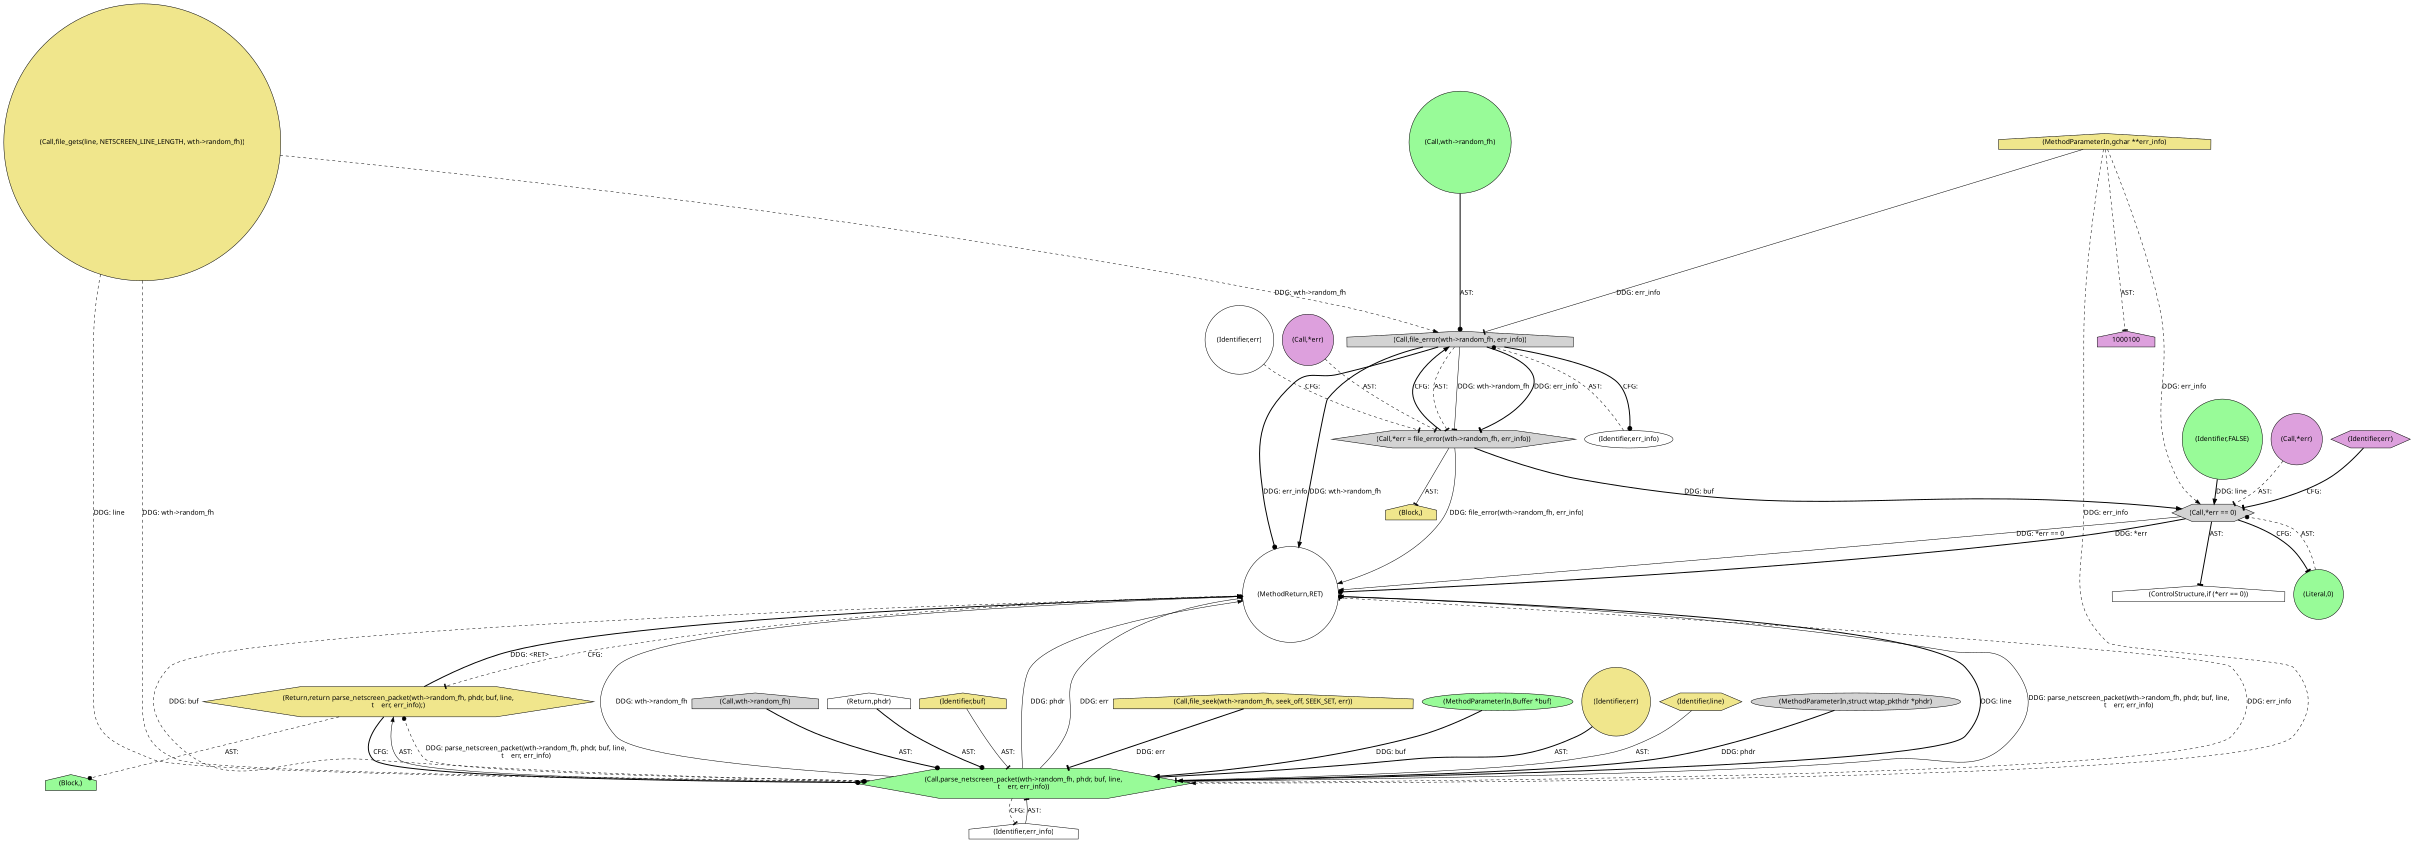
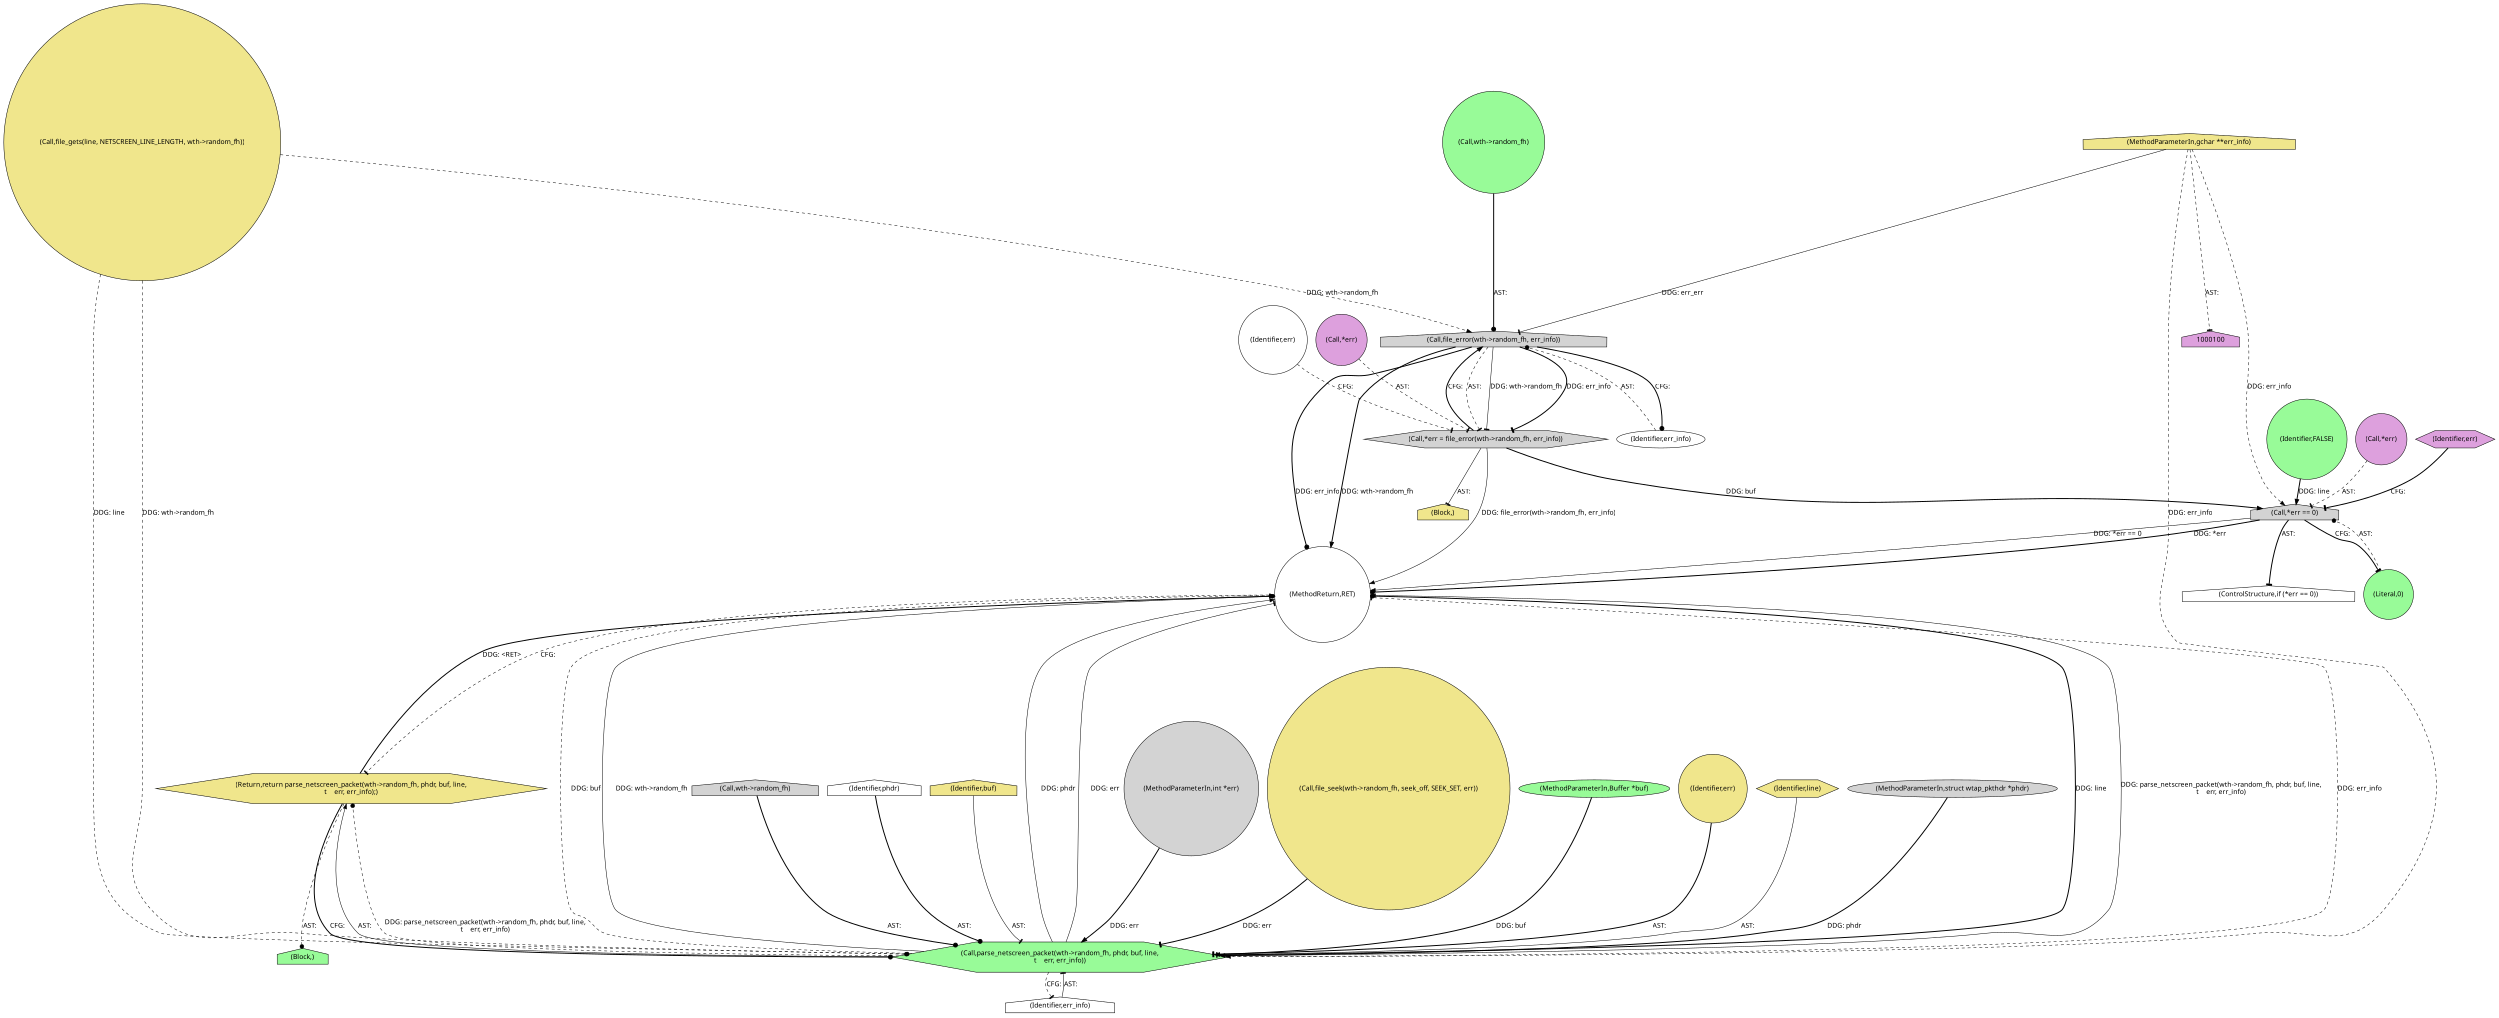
  digraph {
    fontname="Noto Sans"
    node [fillcolor=khaki fontname="Noto Sans" shape=house style=filled]
    edge [arrowhead=tee fontname="Noto Sans" style=bold]
    n1 [label="(MethodParameterIn,gchar **err_info)"]
    n2 [fillcolor=lightgrey label="(Call,file_error(wth->random_fh, err_info))"]
    n3 [fillcolor=palegreen label="(Call,parse_netscreen_packet(wth->random_fh, phdr, buf, line,\n\t    err, err_info))" shape=hexagon]
    1000100 [fillcolor=plum]
-   n5 [fillcolor=lightgrey label="(Call,*err == 0)" shape=hexagon]
+   n5 [fillcolor=lightgrey label="(Call,*err == 0)"]
    n6 [fillcolor=white label="(MethodReturn,RET)" shape=circle]
    n7 [fillcolor=lightgrey label="(Call,*err = file_error(wth->random_fh, err_info))" shape=hexagon]
    n8 [fillcolor=white label="(Identifier,err_info)" shape=ellipse]
    n9 [label="(Return,return parse_netscreen_packet(wth->random_fh, phdr, buf, line,\n\t    err, err_info);)" shape=hexagon]
    n10 [fillcolor=white label="(Identifier,err_info)"]
    n11 [label="(Block,)"]
    n12 [fillcolor=white label="(ControlStructure,if (*err == 0))"]
    n13 [fillcolor=palegreen label="(Literal,0)" shape=circle]
    n14 [fillcolor=palegreen label="(Block,)"]
    n15 [fillcolor=lightgrey label="(Call,wth->random_fh)"]
-   n16 [fillcolor=white label="(Return,phdr)"]
+   n16 [fillcolor=white label="(Identifier,phdr)"]
    n17 [fillcolor=white label="(Identifier,err)" shape=circle]
    n18 [label="(Identifier,buf)"]
    n19 [label="(Call,file_gets(line, NETSCREEN_LINE_LENGTH, wth->random_fh))" shape=circle]
+   n20 [fillcolor=lightgrey label="(MethodParameterIn,int *err)" shape=circle]
    n21 [fillcolor=palegreen label="(Identifier,FALSE)" shape=circle]
    n22 [fillcolor=palegreen label="(Call,wth->random_fh)" shape=circle]
    n23 [fillcolor=plum label="(Call,*err)" shape=circle]
-   n24 [label="(Call,file_seek(wth->random_fh, seek_off, SEEK_SET, err))"]
+   n24 [label="(Call,file_seek(wth->random_fh, seek_off, SEEK_SET, err))" shape=circle]
    n25 [fillcolor=palegreen label="(MethodParameterIn,Buffer *buf)" shape=ellipse]
    n26 [label="(Identifier,err)" shape=circle]
    n27 [fillcolor=plum label="(Call,*err)" shape=circle]
    n28 [label="(Identifier,line)" shape=hexagon]
    n29 [fillcolor=plum label="(Identifier,err)" shape=hexagon]
    n30 [fillcolor=lightgrey label="(MethodParameterIn,struct wtap_pkthdr *phdr)" shape=ellipse]
-   n1 -> n2 [label="DDG: err_info" style=solid]
+   n1 -> n2 [label="DDG: err_err" style=solid]
    n1 -> n3 [arrowhead=normal label="DDG: err_info" style=dashed]
    n1 -> 1000100 [label="AST: " style=dashed]
    n1 -> n5 [arrowhead=normal label="DDG: err_info" style=dashed]
    n2 -> n6 [arrowhead=dot label="DDG: err_info"]
    n2 -> n6 [arrowhead=normal label="DDG: wth->random_fh"]
    n2 -> n7 [label="AST: " style=dashed]
    n2 -> n7 [label="DDG: wth->random_fh" style=solid]
    n2 -> n7 [label="DDG: err_info"]
    n2 -> n8 [arrowhead=dot label="CFG: "]
    n3 -> n6 [arrowhead=dot label="DDG: line"]
    n3 -> n6 [arrowhead=normal label="DDG: parse_netscreen_packet(wth->random_fh, phdr, buf, line,\n\t    err, err_info)" style=solid]
    n3 -> n6 [label="DDG: err_info" style=dashed]
    n3 -> n6 [arrowhead=normal label="DDG: buf" style=dashed]
    n3 -> n6 [arrowhead=dot label="DDG: wth->random_fh" style=solid]
    n3 -> n6 [arrowhead=normal label="DDG: phdr" style=solid]
    n3 -> n6 [label="DDG: err" style=solid]
    n3 -> n9 [arrowhead=normal label="AST: " style=solid]
    n3 -> n9 [arrowhead=dot label="DDG: parse_netscreen_packet(wth->random_fh, phdr, buf, line,\n\t    err, err_info)" style=dashed]
    n3 -> n10 [label="CFG: " style=dashed]
    n5 -> n6 [arrowhead=normal label="DDG: *err == 0" style=solid]
    n5 -> n6 [arrowhead=dot label="DDG: *err"]
    n5 -> n12 [label="AST: "]
    n5 -> n13 [label="CFG: "]
    n6 -> n9 [label="CFG: " style=dashed]
    n7 -> n2 [arrowhead=normal label="CFG: "]
    n7 -> n5 [arrowhead=normal label="DDG: buf"]
    n7 -> n6 [arrowhead=normal label="DDG: file_error(wth->random_fh, err_info)" style=solid]
    n7 -> n11 [label="AST: " style=solid]
    n8 -> n2 [arrowhead=dot label="AST: " style=dashed]
    n9 -> n3 [arrowhead=dot label="CFG: "]
    n9 -> n6 [arrowhead=normal label="DDG: <RET>"]
    n9 -> n14 [arrowhead=dot label="AST: " style=dashed]
    n10 -> n3 [label="AST: " style=solid]
    n13 -> n5 [arrowhead=dot label="AST: " style=dashed]
    n15 -> n3 [arrowhead=dot label="AST: "]
    n16 -> n3 [arrowhead=dot label="AST: "]
    n17 -> n7 [label="CFG: " style=dashed]
    n18 -> n3 [label="AST: " style=solid]
    n19 -> n2 [arrowhead=normal label="DDG: wth->random_fh" style=dashed]
    n19 -> n3 [arrowhead=dot label="DDG: wth->random_fh" style=dashed]
    n19 -> n3 [arrowhead=dot label="DDG: line" style=dashed]
+   n20 -> n3 [arrowhead=normal label="DDG: err"]
    n21 -> n5 [arrowhead=normal label="DDG: line"]
    n22 -> n2 [arrowhead=dot label="AST: "]
    n23 -> n7 [label="AST: " style=dashed]
    n24 -> n3 [label="DDG: err"]
    n25 -> n3 [arrowhead=normal label="DDG: buf"]
    n26 -> n3 [label="AST: "]
    n27 -> n5 [label="AST: " style=dashed]
    n28 -> n3 [label="AST: " style=solid]
    n29 -> n5 [label="CFG: "]
    n30 -> n3 [arrowhead=normal label="DDG: phdr"]
  }
